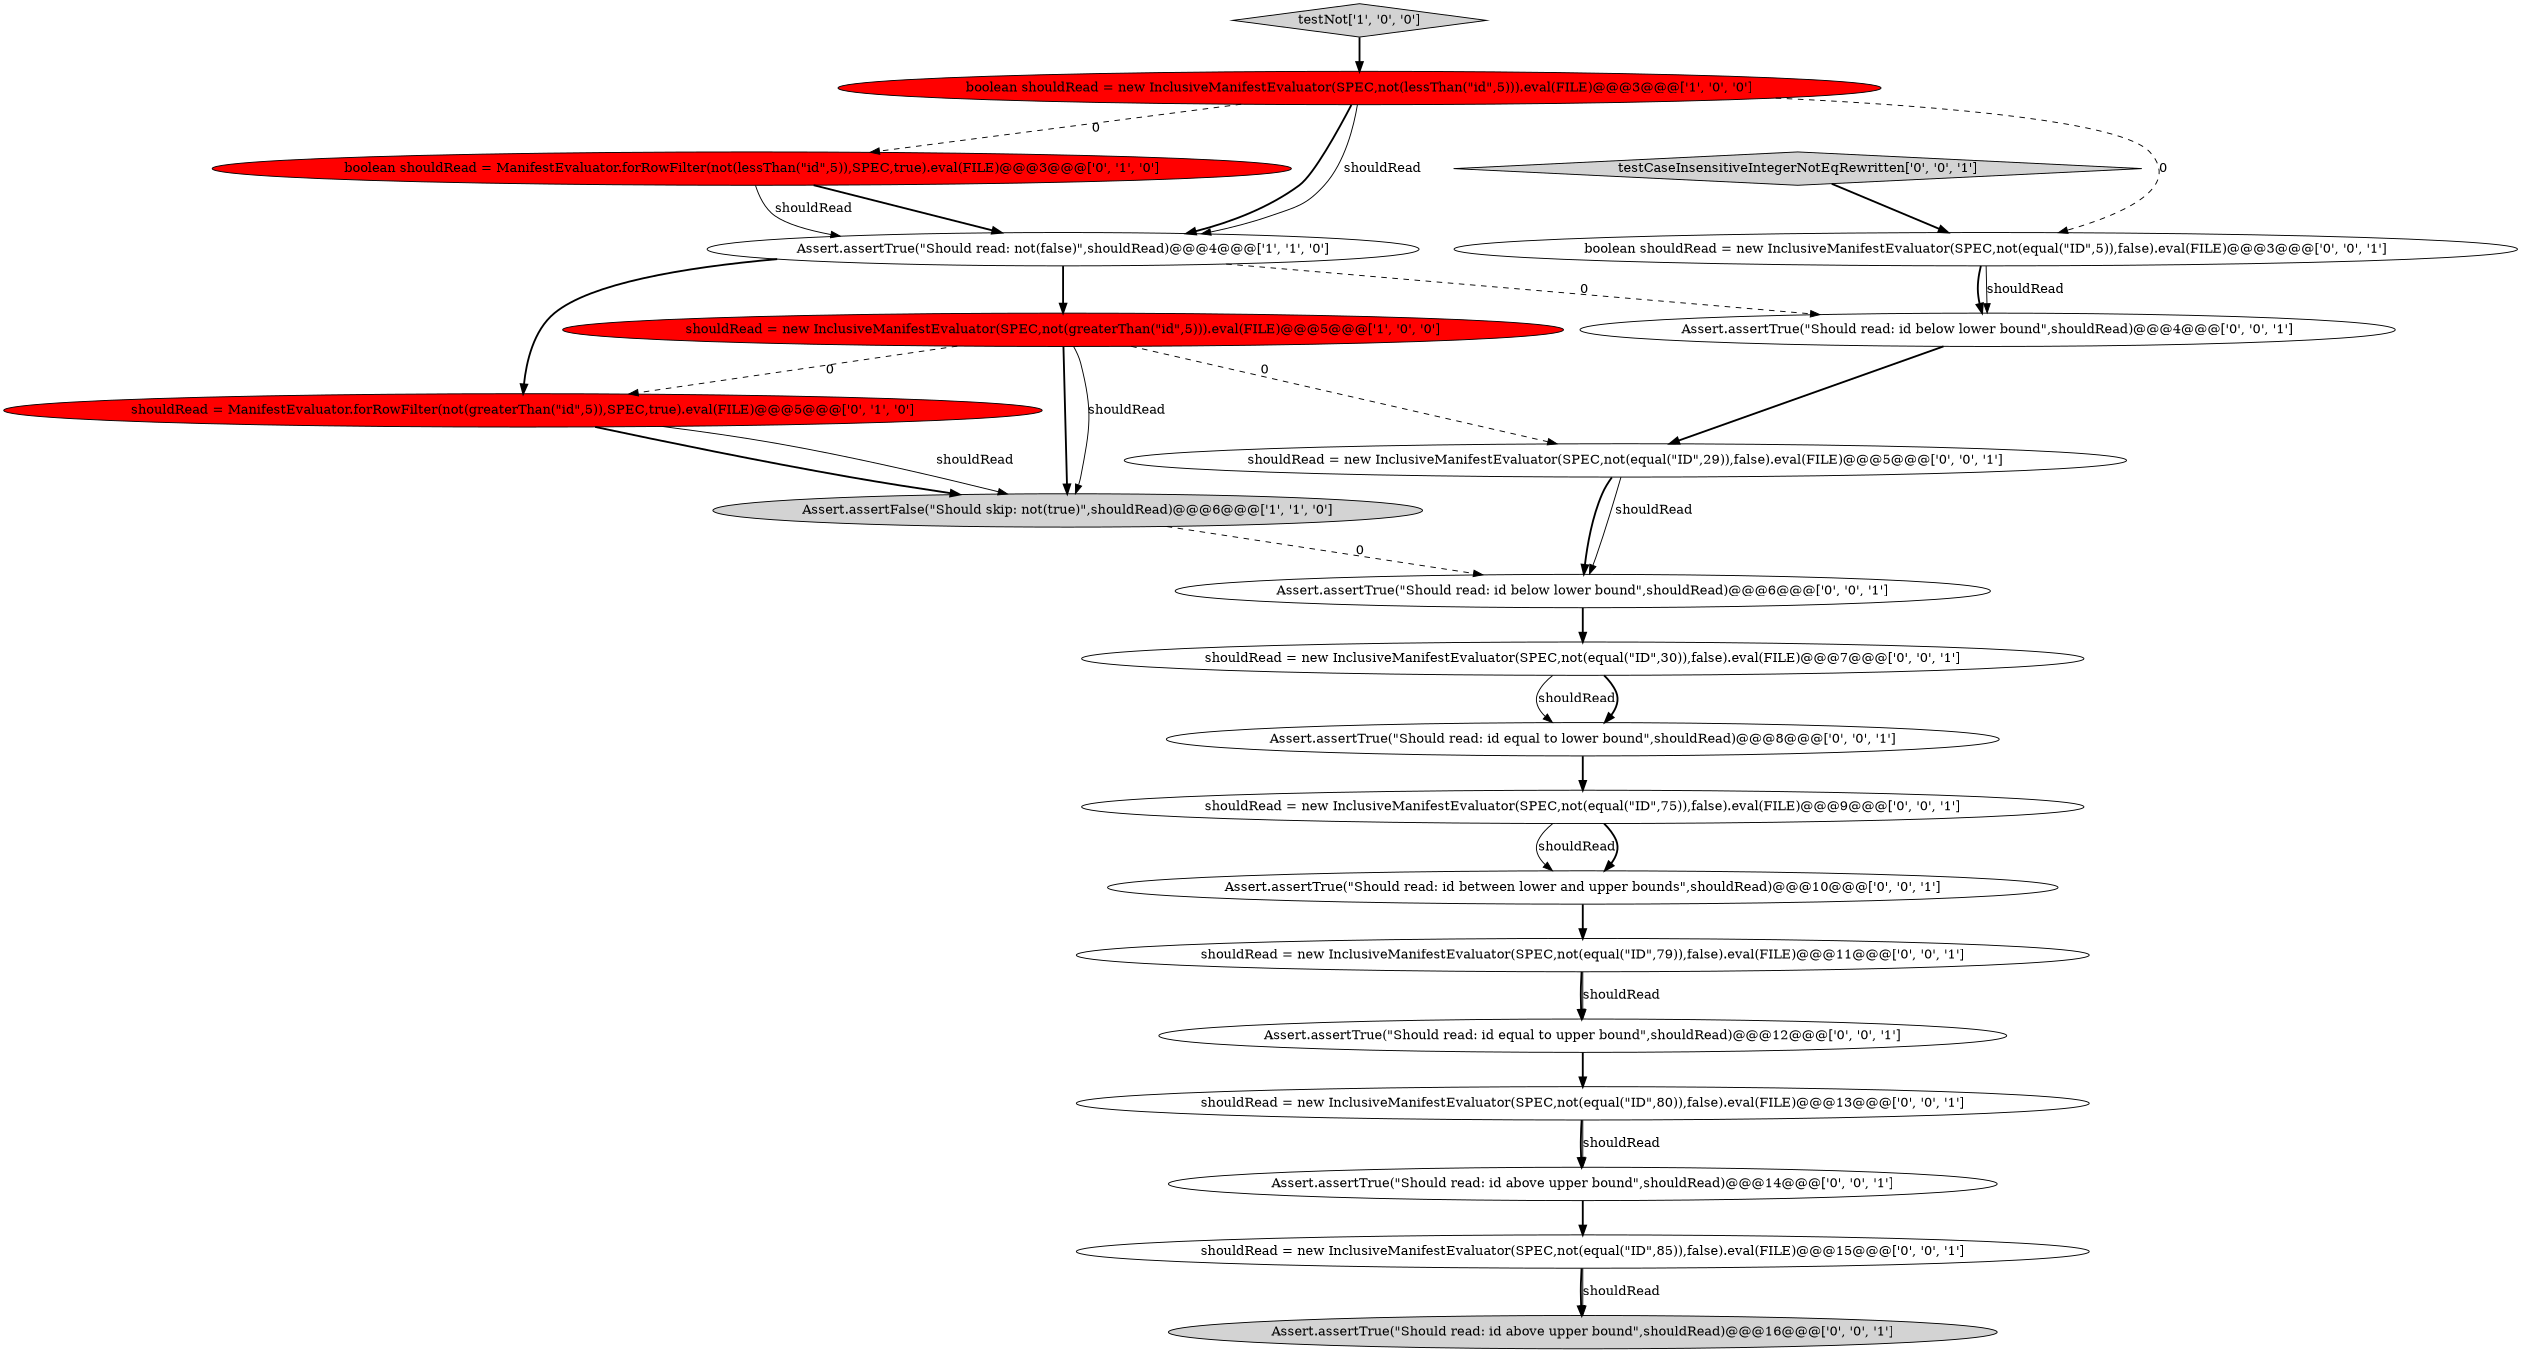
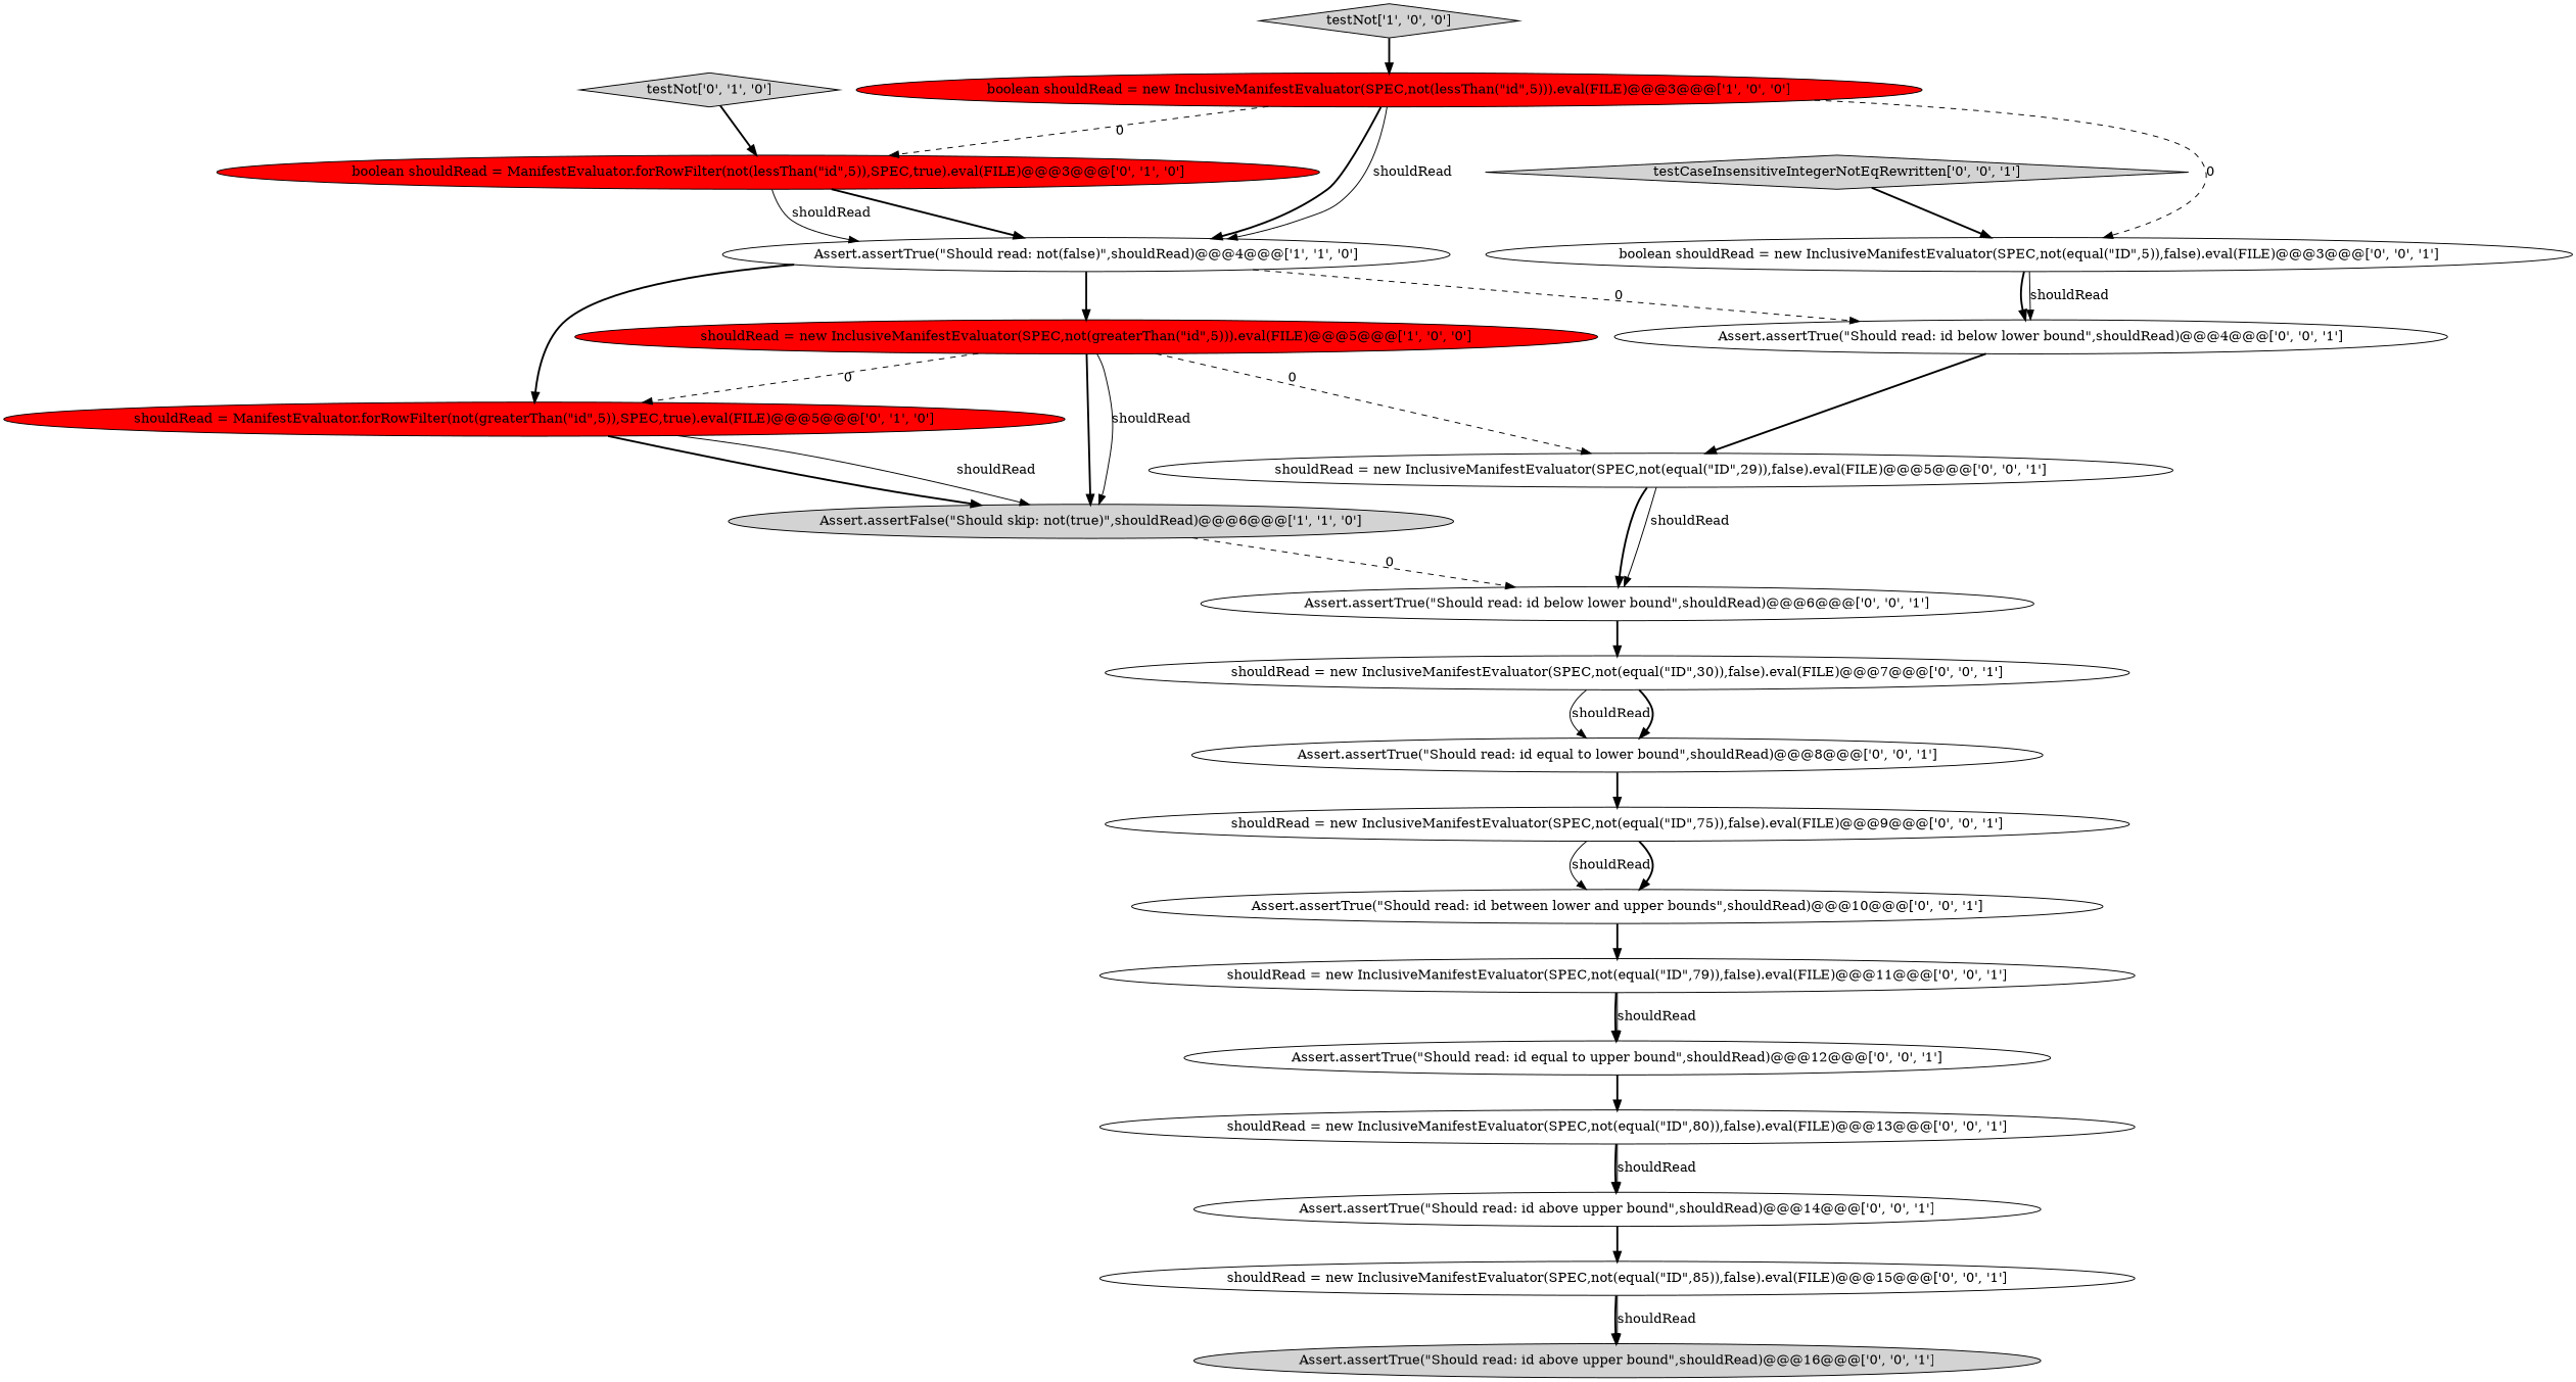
  digraph {
    node [fillcolor=white shape=ellipse style=filled]
    edge [style=bold]
+   n1 [fillcolor=lightgray label="testNot['0', '1', '0']" shape=diamond]
    n2 [fillcolor=red label="boolean shouldRead = ManifestEvaluator.forRowFilter(not(lessThan(\"id\",5)),SPEC,true).eval(FILE)@@@3@@@['0', '1', '0']"]
    n3 [label="shouldRead = new InclusiveManifestEvaluator(SPEC,not(equal(\"ID\",75)),false).eval(FILE)@@@9@@@['0', '0', '1']"]
    n4 [label="Assert.assertTrue(\"Should read: id between lower and upper bounds\",shouldRead)@@@10@@@['0', '0', '1']"]
    n5 [fillcolor=red label="shouldRead = new InclusiveManifestEvaluator(SPEC,not(greaterThan(\"id\",5))).eval(FILE)@@@5@@@['1', '0', '0']"]
    n6 [fillcolor=lightgray label="Assert.assertFalse(\"Should skip: not(true)\",shouldRead)@@@6@@@['1', '1', '0']"]
    n7 [label="shouldRead = new InclusiveManifestEvaluator(SPEC,not(equal(\"ID\",29)),false).eval(FILE)@@@5@@@['0', '0', '1']"]
    n8 [fillcolor=red label="shouldRead = ManifestEvaluator.forRowFilter(not(greaterThan(\"id\",5)),SPEC,true).eval(FILE)@@@5@@@['0', '1', '0']"]
    n9 [label="Assert.assertTrue(\"Should read: id above upper bound\",shouldRead)@@@14@@@['0', '0', '1']"]
    n10 [label="shouldRead = new InclusiveManifestEvaluator(SPEC,not(equal(\"ID\",85)),false).eval(FILE)@@@15@@@['0', '0', '1']"]
    n11 [label="Assert.assertTrue(\"Should read: id below lower bound\",shouldRead)@@@6@@@['0', '0', '1']"]
    n12 [label="shouldRead = new InclusiveManifestEvaluator(SPEC,not(equal(\"ID\",30)),false).eval(FILE)@@@7@@@['0', '0', '1']"]
    n13 [label="boolean shouldRead = new InclusiveManifestEvaluator(SPEC,not(equal(\"ID\",5)),false).eval(FILE)@@@3@@@['0', '0', '1']"]
    n14 [label="Assert.assertTrue(\"Should read: id below lower bound\",shouldRead)@@@4@@@['0', '0', '1']"]
    n15 [label="Assert.assertTrue(\"Should read: id equal to upper bound\",shouldRead)@@@12@@@['0', '0', '1']"]
    n16 [label="shouldRead = new InclusiveManifestEvaluator(SPEC,not(equal(\"ID\",80)),false).eval(FILE)@@@13@@@['0', '0', '1']"]
    n17 [fillcolor=lightgray label="Assert.assertTrue(\"Should read: id above upper bound\",shouldRead)@@@16@@@['0', '0', '1']"]
    n18 [label="shouldRead = new InclusiveManifestEvaluator(SPEC,not(equal(\"ID\",79)),false).eval(FILE)@@@11@@@['0', '0', '1']"]
    n19 [label="Assert.assertTrue(\"Should read: id equal to lower bound\",shouldRead)@@@8@@@['0', '0', '1']"]
    n20 [label="Assert.assertTrue(\"Should read: not(false)\",shouldRead)@@@4@@@['1', '1', '0']"]
    n21 [fillcolor=lightgray label="testCaseInsensitiveIntegerNotEqRewritten['0', '0', '1']" shape=diamond]
    n22 [fillcolor=red label="boolean shouldRead = new InclusiveManifestEvaluator(SPEC,not(lessThan(\"id\",5))).eval(FILE)@@@3@@@['1', '0', '0']"]
    n23 [fillcolor=lightgray label="testNot['1', '0', '0']" shape=diamond]
+   n1 -> n2
    n2 -> n20 [label=shouldRead style=solid]
    n2 -> n20
    n3 -> n4 [label=shouldRead style=solid]
    n3 -> n4
    n4 -> n18
    n5 -> n6 [label=shouldRead style=solid]
    n5 -> n6
    n5 -> n7 [label=0 style=dashed]
    n5 -> n8 [label=0 style=dashed]
    n6 -> n11 [label=0 style=dashed]
    n7 -> n11 [label=shouldRead style=solid]
    n7 -> n11
    n8 -> n6
    n8 -> n6 [label=shouldRead style=solid]
    n9 -> n10
    n10 -> n17
    n10 -> n17 [label=shouldRead style=solid]
    n11 -> n12
    n12 -> n19 [label=shouldRead style=solid]
    n12 -> n19
    n13 -> n14
    n13 -> n14 [label=shouldRead style=solid]
    n14 -> n7
    n15 -> n16
    n16 -> n9
    n16 -> n9 [label=shouldRead style=solid]
    n18 -> n15
    n18 -> n15 [label=shouldRead style=solid]
    n19 -> n3
    n20 -> n5
    n20 -> n8
    n20 -> n14 [label=0 style=dashed]
    n21 -> n13
    n22 -> n2 [label=0 style=dashed]
    n22 -> n13 [label=0 style=dashed]
    n22 -> n20
    n22 -> n20 [label=shouldRead style=solid]
    n23 -> n22
  }
